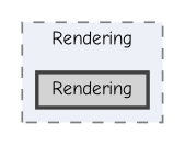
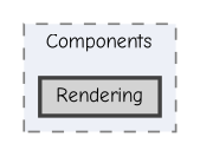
  digraph {
    compound=true
    fontname="Comic Neue"
    n1 [color=grey25 fillcolor=lightgrey fontname="Comic Neue" fontsize=10 height=0.2 label=Rendering shape=box style="filled,bold" width=0.4]
    subgraph cluster_1 {
      bgcolor="#edf0f7"
      fontsize=10
-     label=Rendering
+     label=Components
      pencolor=grey50
      style="filled,dashed"
      n1
    }
  }
